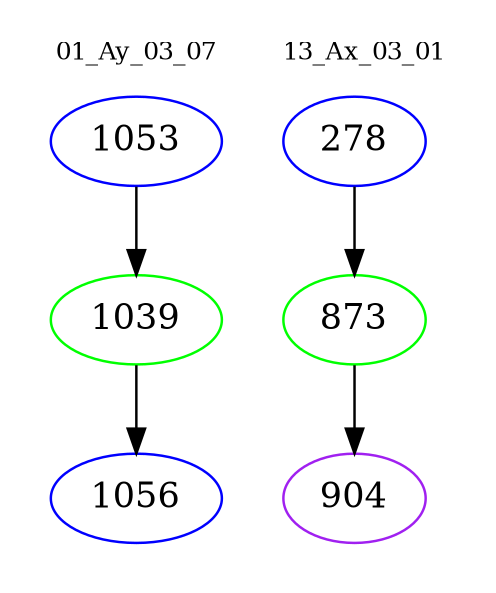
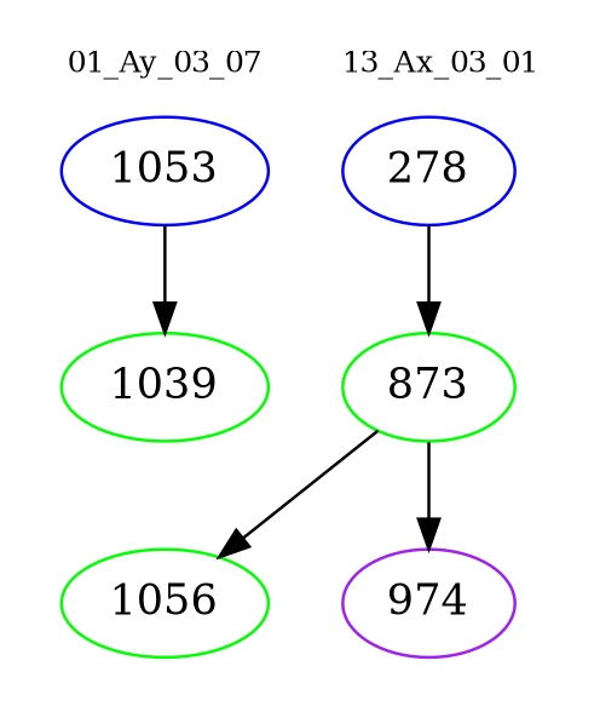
  digraph {
    node [color=blue]
    edge [color=black]
    n1 [label=1053]
    n2 [color=green label=1039]
-   n3 [label=1056]
+   n3 [color=green label=1056]
    n4 [label=278]
    n5 [color=green label=873]
-   n6 [color=purple label=904]
+   n6 [color=purple label=974]
    subgraph cluster_1 {
      color=white
      fontsize=10
      label="01_Ay_03_07"
      n1
      n2
      n3
    }
    subgraph cluster_2 {
      color=white
      fontsize=10
      label="13_Ax_03_01"
      n4
      n5
      n6
    }
    n1 -> n2
-   n2 -> n3
+   n5 -> n3
    n4 -> n5
    n5 -> n6
  }
